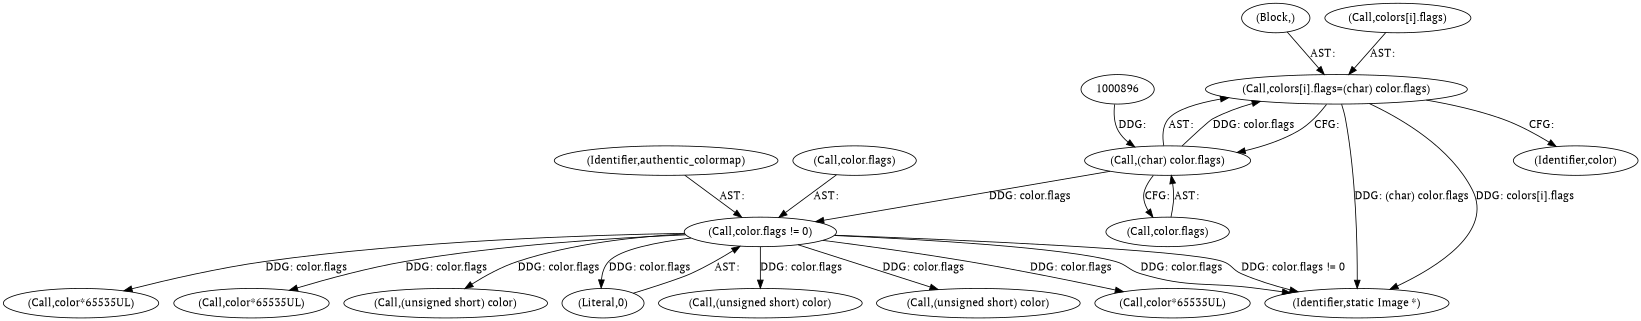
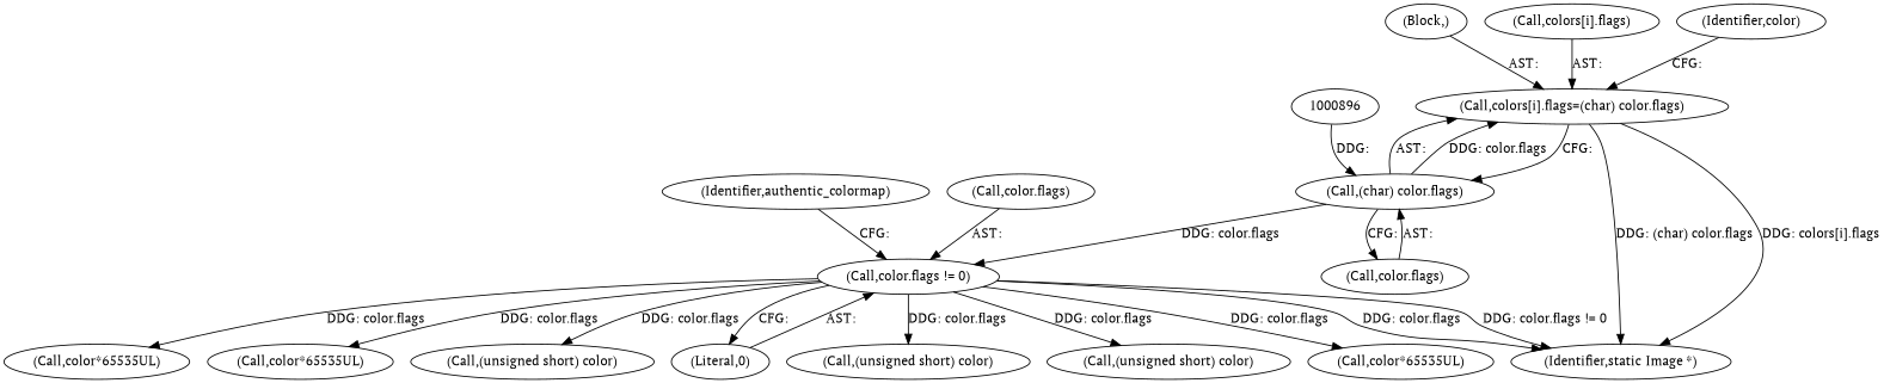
  digraph {
    fontname="PT Serif"
    node [fontname="PT Serif"]
    edge [fontname="PT Serif"]
    n1 [label="(Call,colors[i].flags=(char) color.flags)"]
    n2 [label="(Call,(char) color.flags)"]
    n3 [label="(Identifier,static Image *)"]
    n4 [label="(Call,color.flags != 0)"]
    n5 [label="(Call,color.flags)"]
    n6 [label="(Block,)"]
    n7 [label="(Call,color*65535UL)"]
    n8 [label="(Call,color*65535UL)"]
    n9 [label="(Call,(unsigned short) color)"]
    n10 [label="(Literal,0)"]
    n11 [label="(Call,(unsigned short) color)"]
    n12 [label="(Call,(unsigned short) color)"]
    n13 [label="(Call,color*65535UL)"]
    n14 [label="(Identifier,authentic_colormap)"]
    n15 [label="(Call,color.flags)"]
    n16 [label="(Call,colors[i].flags)"]
    n17 [label="(Identifier,color)"]
    1000896
    n1 -> n2 [label="CFG: "]
    n1 -> n3 [label="DDG: (char) color.flags"]
    n1 -> n3 [label="DDG: colors[i].flags"]
    n2 -> n1 [label="AST: "]
    n2 -> n1 [label="DDG: color.flags"]
    n2 -> n4 [label="DDG: color.flags"]
    n2 -> n5 [label="CFG: "]
    n4 -> n3 [label="DDG: color.flags"]
    n4 -> n3 [label="DDG: color.flags != 0"]
    n4 -> n7 [label="DDG: color.flags"]
    n4 -> n8 [label="DDG: color.flags"]
    n4 -> n9 [label="DDG: color.flags"]
-   n4 -> n10 [label="DDG: color.flags"]
+   n4 -> n10 [label="CFG: "]
    n4 -> n11 [label="DDG: color.flags"]
    n4 -> n12 [label="DDG: color.flags"]
    n4 -> n13 [label="DDG: color.flags"]
    n5 -> n2 [label="AST: "]
    n6 -> n1 [label="AST: "]
    n10 -> n4 [label="AST: "]
-   n14 -> n4 [label="AST: "]
+   n14 -> n4 [label="CFG: "]
    n15 -> n4 [label="AST: "]
    n16 -> n1 [label="AST: "]
-   n1 -> n17 [label="CFG: "]
+   n17 -> n1 [label="CFG: "]
    1000896 -> n2 [label="DDG: "]
  }
